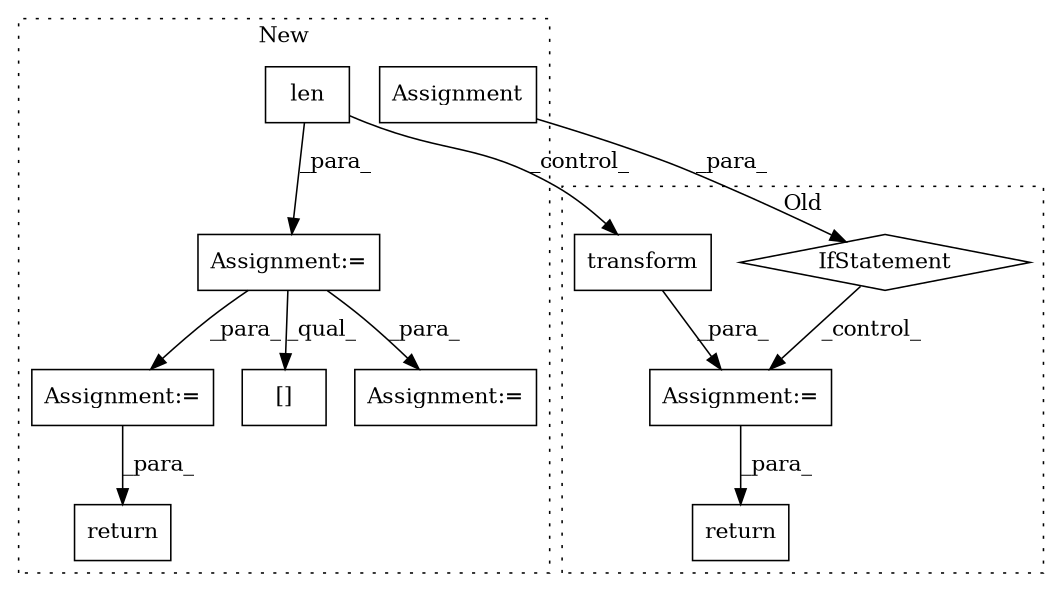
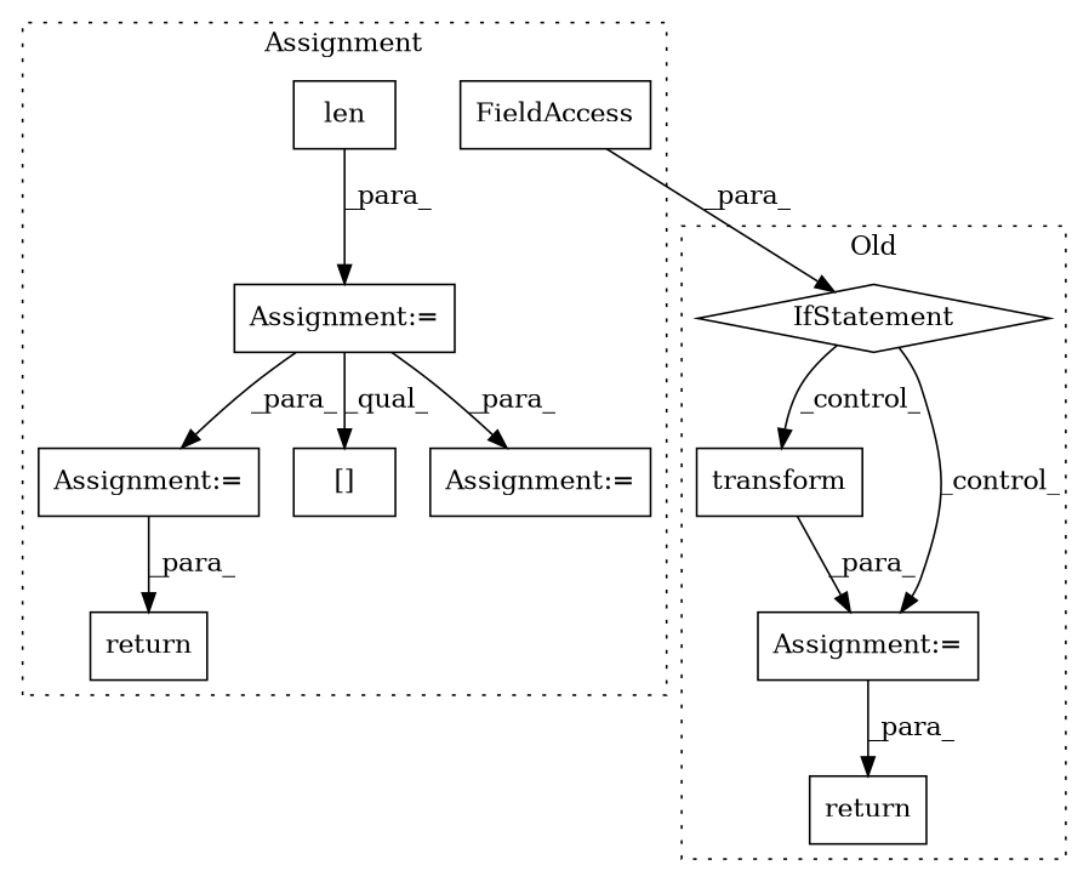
  digraph {
    node [a=7 l=1 shape=box]
    n1 [a=32 l="10,1" label=transform s="5763,5777"]
    n2 [a=41 l=7 label=return s=5808]
    n3 [a=25 l="4,2" label=IfStatement s="5717,5734" shape=diamond]
    n4 [label="Assignment:=" s=5748]
    n5 [a=41 l=7 label=return s=9535]
    n6 [label="Assignment:=" s=9439]
    n7 [label="Assignment:=" s=9010]
    n8 [a=32 l="4,1" label=len s="9023,9042"]
    n9 [a=2 l="3,1" label="[]" s="9395,9409"]
-   n10 [a=22 l=15 label=Assignment s=9027]
+   n10 [a=22 l=15 label=FieldAccess s=9027]
    n11 [l=2 label="Assignment:=" s=9410]
    subgraph cluster_1 {
      label=Old
      style=dotted
      n1
      n2
      n3
      n4
    }
    subgraph cluster_2 {
-     label=New
+     label=Assignment
      style=dotted
      n5
      n6
      n7
      n8
      n9
      n10
      n11
    }
    n1 -> n4 [label=_para_]
-   n8 -> n1 [label=_control_]
+   n3 -> n1 [label=_control_]
    n3 -> n4 [label=_control_]
    n4 -> n2 [label=_para_]
    n6 -> n5 [label=_para_]
    n7 -> n6 [label=_para_]
    n7 -> n9 [label=_qual_]
    n7 -> n11 [label=_para_]
    n8 -> n7 [label=_para_]
    n10 -> n3 [label=_para_]
  }
